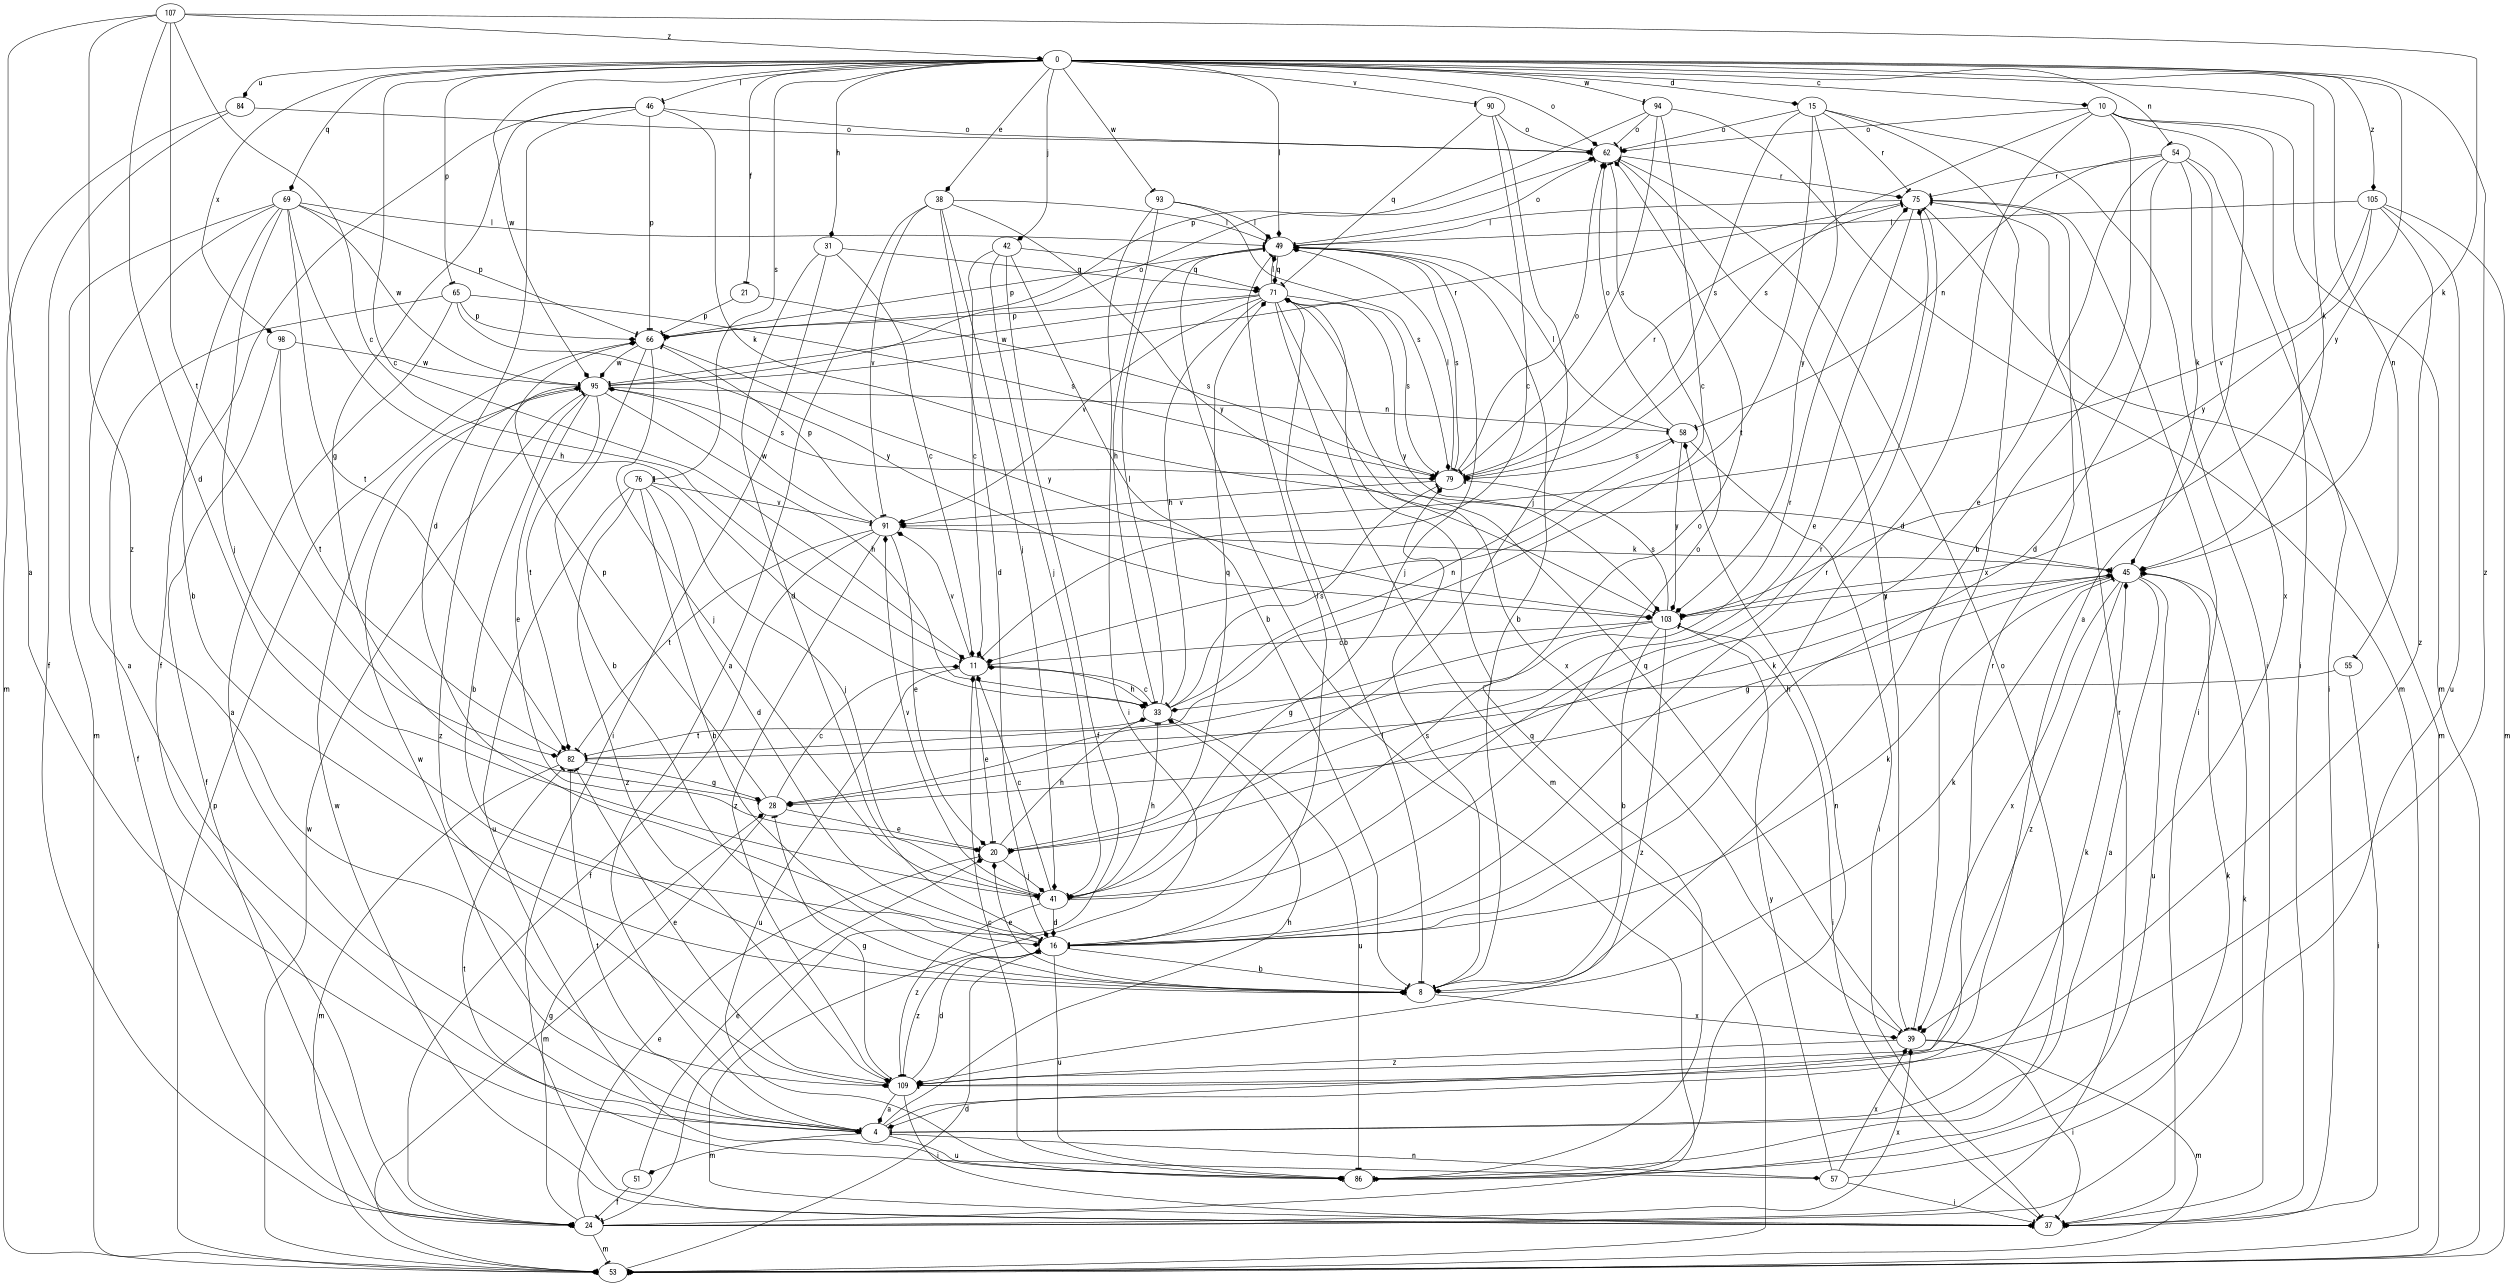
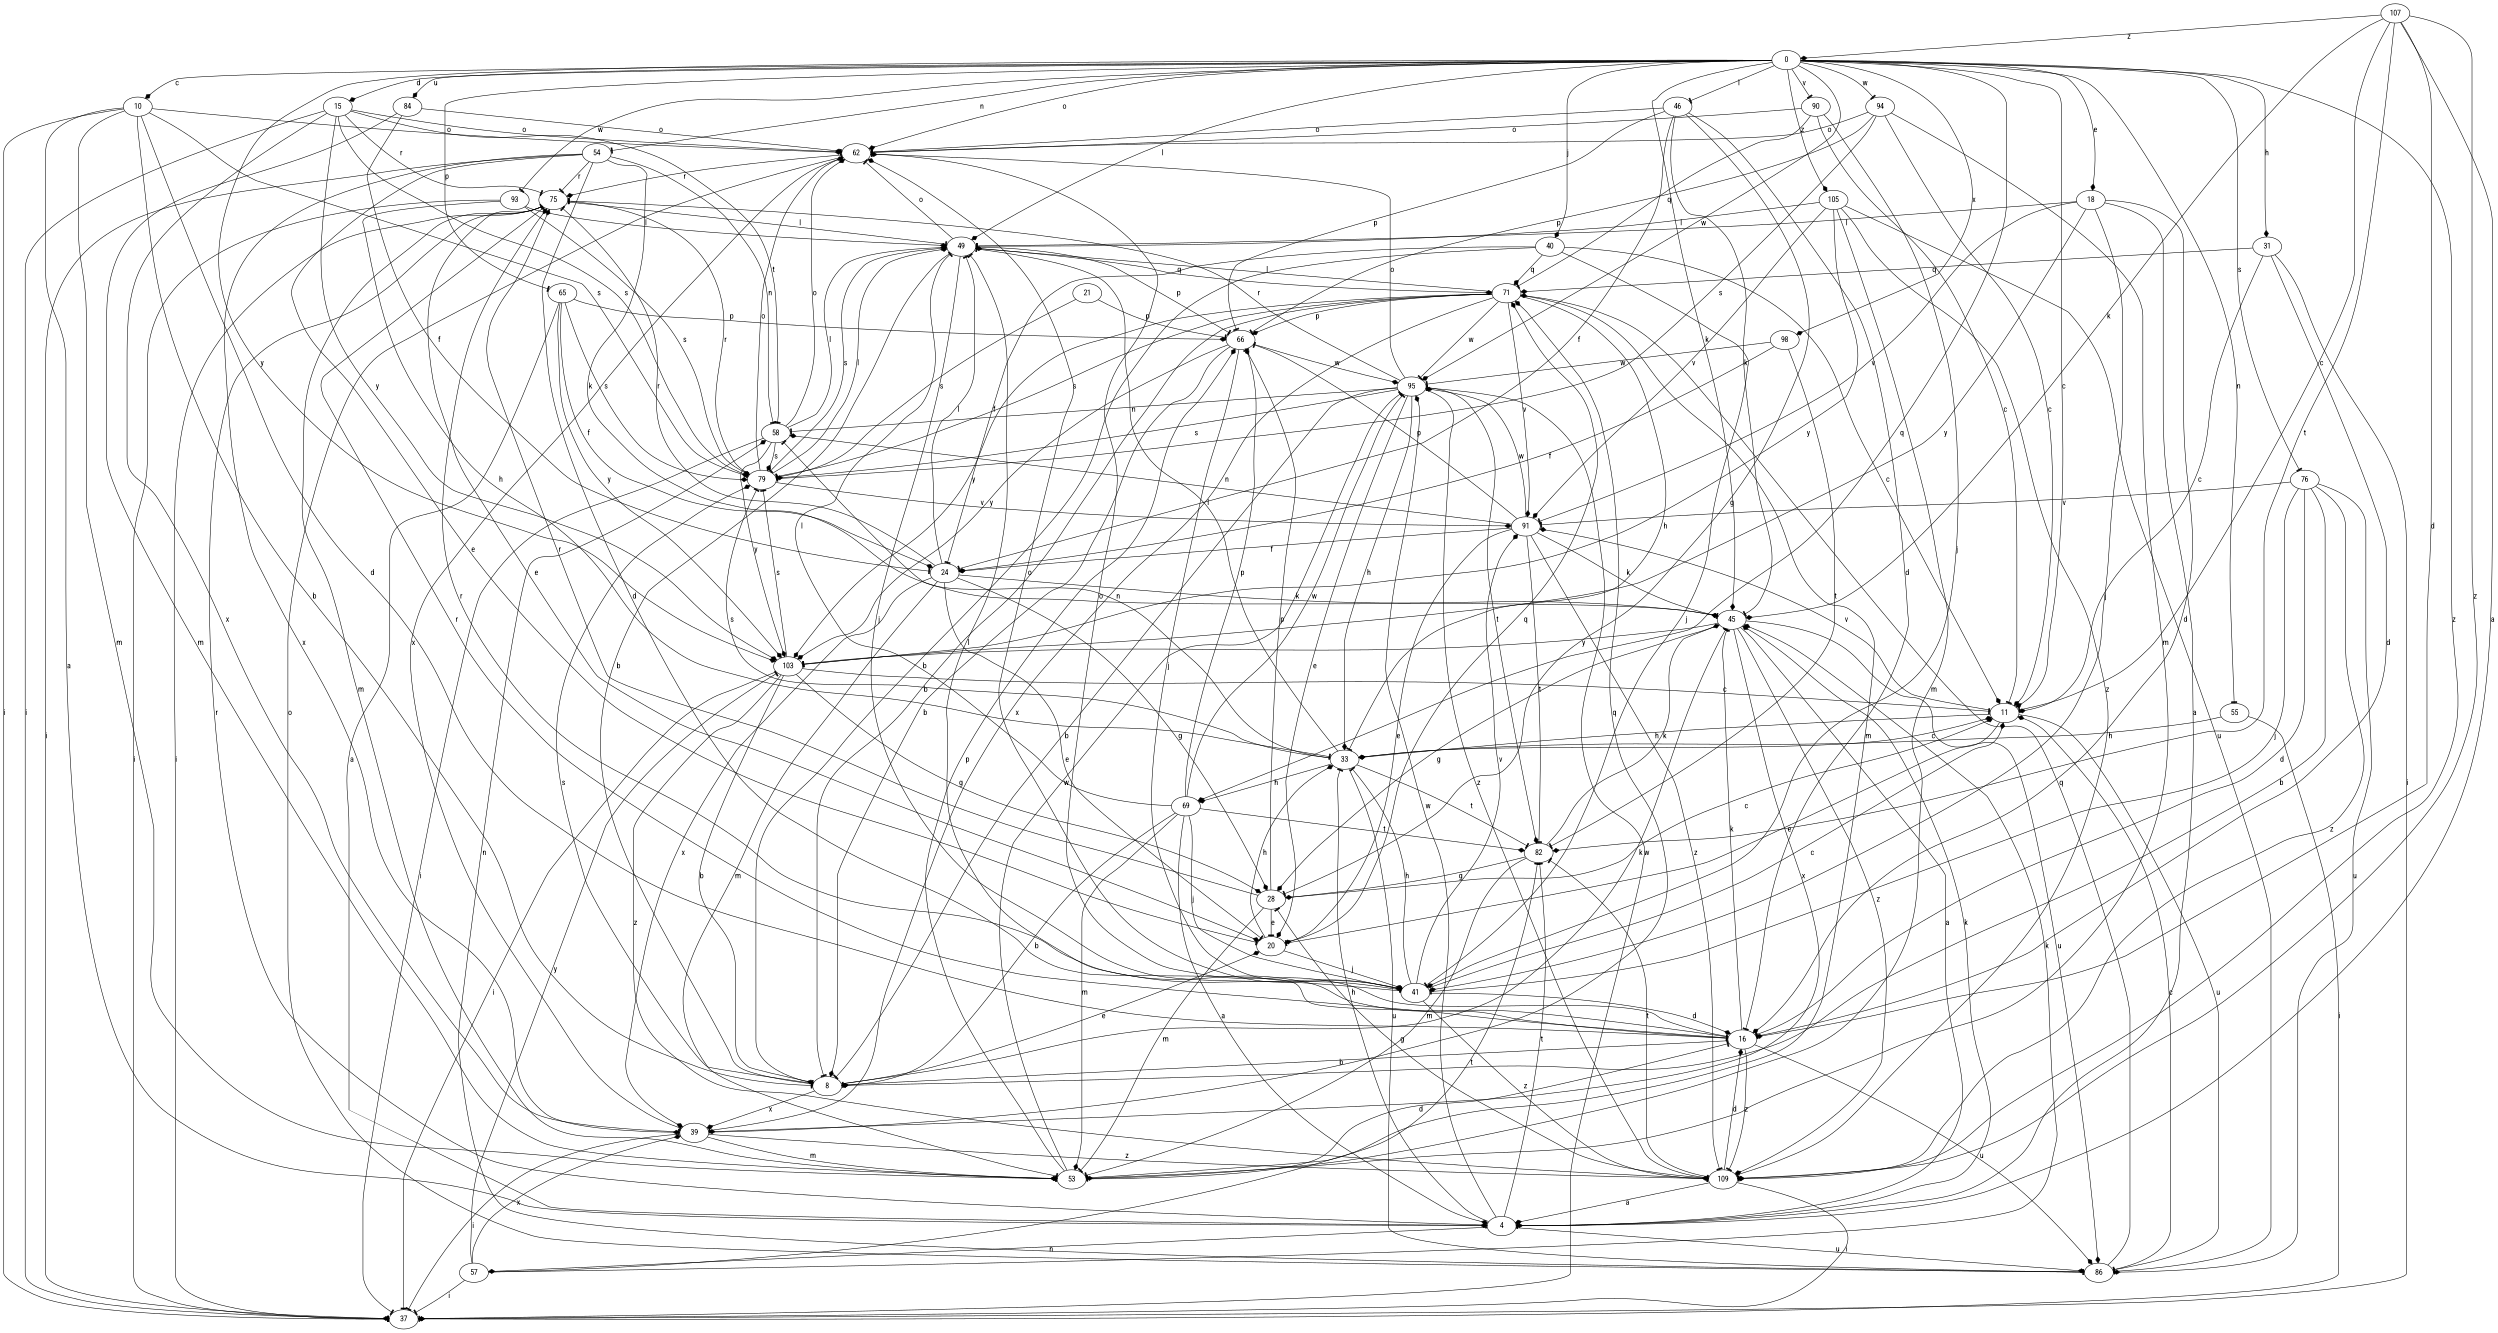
  strict digraph {
    fontname="Roboto Condensed"
    node [fontname="Roboto Condensed"]
    edge [arrowhead=tee fontname="Roboto Condensed"]
    0
    10
    11
    15
-   18 [label=38]
+   18
    21
    31
-   40 [label=42]
+   40
    45
    46
    49
    54
    55
    62
    65
    69
    76
    84
    90
    93
    94
    95
    98
    103
    105
    109
    4
    8
    79
    16
    37
    53
    33
    86
    20
    91
    75
    82
    n39 [label=39]
    41
    66
    71
    24
    28
    58
    107
-   51
    57
    0 -> 10 [arrowhead=diamond label=c]
    0 -> 11 [arrowhead=diamond label=c]
    0 -> 15 [arrowhead=diamond label=d]
    0 -> 18 [arrowhead=diamond label=e]
-   0 -> 21 [label=f]
    0 -> 31 [arrowhead=diamond label=h]
    0 -> 40 [arrowhead=diamond label=j]
    0 -> 45 [arrowhead=diamond label=k]
    0 -> 46 [label=l]
    0 -> 49 [arrowhead=diamond label=l]
    0 -> 54 [label=n]
    0 -> 55 [label=n]
    0 -> 62 [arrowhead=diamond label=o]
    0 -> 65 [label=p]
    0 -> 69 [arrowhead=diamond label=q]
    0 -> 76 [label=s]
    0 -> 84 [arrowhead=diamond label=u]
    0 -> 90 [label=v]
    0 -> 93 [label=w]
    0 -> 94 [label=w]
    0 -> 95 [arrowhead=diamond label=w]
    0 -> 98 [arrowhead=diamond label=x]
    0 -> 103 [arrowhead=diamond label=y]
    0 -> 105 [arrowhead=diamond label=z]
    0 -> 109 [label=z]
    10 -> 62 [arrowhead=diamond label=o]
    10 -> 4 [arrowhead=diamond label=a]
    10 -> 8 [label=b]
    10 -> 79 [arrowhead=diamond label=s]
    10 -> 16 [label=d]
    10 -> 37 [label=i]
    10 -> 53 [label=m]
    11 -> 33 [arrowhead=diamond label=h]
    11 -> 86 [label=u]
    11 -> 20 [label=e]
    11 -> 91 [arrowhead=diamond label=v]
    15 -> 62 [label=o]
    15 -> 103 [arrowhead=diamond label=y]
    15 -> 79 [label=s]
    15 -> 37 [label=i]
    15 -> 75 [label=r]
-   15 -> 82 [label=t]
+   15 -> 58 [label=t]
    15 -> n39 [label=x]
    18 -> 49 [label=l]
    18 -> 103 [label=y]
    18 -> 4 [label=a]
    18 -> 16 [arrowhead=diamond label=d]
    18 -> 91 [label=v]
    18 -> 41 [arrowhead=diamond label=j]
    21 -> 79 [label=s]
    21 -> 66 [label=p]
    31 -> 11 [arrowhead=diamond label=c]
    31 -> 16 [label=d]
    31 -> 37 [label=i]
    31 -> 71 [arrowhead=diamond label=q]
    40 -> 11 [arrowhead=diamond label=c]
    40 -> 8 [label=b]
    40 -> 41 [label=j]
    40 -> 71 [arrowhead=diamond label=q]
    40 -> 24 [label=f]
    45 -> 103 [label=y]
    45 -> 109 [arrowhead=diamond label=z]
    45 -> 4 [label=a]
    45 -> 86 [arrowhead=diamond label=u]
    45 -> n39 [arrowhead=diamond label=x]
    45 -> 28 [arrowhead=diamond label=g]
    46 -> 45 [label=k]
    46 -> 62 [label=o]
    46 -> 16 [label=d]
    46 -> 66 [label=p]
    46 -> 24 [label=f]
    46 -> 28 [label=g]
    49 -> 62 [label=o]
    49 -> 8 [label=b]
    49 -> 79 [label=s]
    49 -> 41 [label=j]
    49 -> 66 [label=p]
    49 -> 71 [arrowhead=diamond label=q]
    54 -> 45 [arrowhead=diamond label=k]
    54 -> 16 [label=d]
    54 -> 37 [arrowhead=diamond label=i]
    54 -> 20 [label=e]
    54 -> 75 [label=r]
    54 -> n39 [arrowhead=diamond label=x]
    54 -> 58 [label=n]
    55 -> 37 [arrowhead=diamond label=i]
    55 -> 33 [arrowhead=diamond label=h]
    62 -> 75 [arrowhead=diamond label=r]
    62 -> n39 [label=x]
    65 -> 103 [arrowhead=diamond label=y]
    65 -> 4 [label=a]
    65 -> 79 [arrowhead=diamond label=s]
    65 -> 66 [arrowhead=diamond label=p]
    65 -> 24 [arrowhead=diamond label=f]
    69 -> 49 [label=l]
    69 -> 95 [label=w]
    69 -> 4 [arrowhead=diamond label=a]
    69 -> 8 [arrowhead=diamond label=b]
    69 -> 53 [arrowhead=diamond label=m]
-   69 -> 33 [arrowhead=diamond label=h]
+   33 -> 69 [arrowhead=diamond label=h]
    69 -> 82 [arrowhead=diamond label=t]
    69 -> 41 [label=j]
    69 -> 66 [label=p]
    76 -> 109 [arrowhead=diamond label=z]
    76 -> 8 [arrowhead=diamond label=b]
    76 -> 16 [label=d]
    76 -> 86 [arrowhead=diamond label=u]
    76 -> 91 [label=v]
    76 -> 41 [label=j]
    84 -> 62 [arrowhead=diamond label=o]
    84 -> 53 [arrowhead=diamond label=m]
    84 -> 24 [label=f]
    90 -> 11 [label=c]
    90 -> 62 [label=o]
    90 -> 41 [arrowhead=diamond label=j]
    90 -> 71 [label=q]
    93 -> 49 [arrowhead=diamond label=l]
    93 -> 79 [arrowhead=diamond label=s]
    93 -> 37 [label=i]
    93 -> 33 [label=h]
    94 -> 11 [arrowhead=diamond label=c]
    94 -> 62 [label=o]
    94 -> 79 [label=s]
    94 -> 53 [arrowhead=diamond label=m]
    94 -> 66 [label=p]
    95 -> 62 [arrowhead=diamond label=o]
    95 -> 109 [label=z]
    95 -> 8 [label=b]
    95 -> 79 [arrowhead=diamond label=s]
    95 -> 33 [arrowhead=diamond label=h]
    95 -> 20 [arrowhead=diamond label=e]
    95 -> 75 [label=r]
    95 -> 82 [arrowhead=diamond label=t]
    95 -> 58 [label=n]
    98 -> 95 [label=w]
    98 -> 82 [label=t]
    98 -> 24 [arrowhead=diamond label=f]
    103 -> 11 [label=c]
    103 -> 109 [arrowhead=diamond label=z]
    103 -> 8 [arrowhead=diamond label=b]
    103 -> 79 [label=s]
    103 -> 37 [label=i]
    103 -> 28 [arrowhead=diamond label=g]
    105 -> 49 [label=l]
    105 -> 103 [label=y]
    105 -> 109 [label=z]
    105 -> 53 [label=m]
    105 -> 86 [label=u]
    105 -> 91 [arrowhead=diamond label=v]
    109 -> 4 [arrowhead=diamond label=a]
    109 -> 16 [arrowhead=diamond label=d]
    109 -> 37 [arrowhead=diamond label=i]
-   109 -> 82 [label=e]
+   109 -> 82 [label=t]
    109 -> 28 [label=g]
    4 -> 45 [arrowhead=diamond label=k]
    4 -> 95 [arrowhead=diamond label=w]
-   4 -> 33 [arrowhead=diamond label=h]
+   4 -> 33 [label=h]
    4 -> 86 [arrowhead=diamond label=u]
    4 -> 75 [label=r]
    4 -> 82 [label=t]
-   4 -> 51 [arrowhead=diamond label=m]
    4 -> 57 [arrowhead=diamond label=n]
    8 -> 45 [label=k]
    8 -> 79 [arrowhead=diamond label=s]
    8 -> 20 [arrowhead=diamond label=e]
    8 -> n39 [arrowhead=diamond label=x]
    79 -> 49 [arrowhead=diamond label=l]
    79 -> 62 [arrowhead=diamond label=o]
    79 -> 91 [arrowhead=diamond label=v]
    79 -> 75 [label=r]
    16 -> 45 [label=k]
    16 -> 49 [label=l]
    16 -> 62 [label=o]
    16 -> 109 [label=z]
    16 -> 8 [label=b]
    16 -> 86 [arrowhead=diamond label=u]
    16 -> 75 [label=r]
    37 -> 95 [label=w]
    53 -> 95 [label=w]
    53 -> 16 [label=d]
    53 -> 66 [arrowhead=diamond label=p]
    33 -> 11 [arrowhead=diamond label=c]
    33 -> 49 [label=l]
    33 -> 79 [label=s]
    33 -> 86 [label=u]
    33 -> 82 [label=t]
    33 -> 58 [label=n]
    86 -> 11 [arrowhead=diamond label=c]
    86 -> 62 [label=o]
    86 -> 71 [arrowhead=diamond label=q]
    86 -> 58 [arrowhead=diamond label=n]
    20 -> 33 [arrowhead=diamond label=h]
    20 -> 41 [arrowhead=diamond label=j]
    20 -> 71 [arrowhead=diamond label=q]
    91 -> 45 [arrowhead=diamond label=k]
    91 -> 95 [arrowhead=diamond label=w]
    91 -> 109 [label=z]
    91 -> 20 [arrowhead=diamond label=e]
    91 -> 82 [label=t]
    91 -> 66 [label=p]
    91 -> 24 [arrowhead=diamond label=f]
+   91 -> 58 [arrowhead=diamond label=n]
    75 -> 49 [label=l]
    75 -> 37 [label=i]
    75 -> 53 [arrowhead=diamond label=m]
    75 -> 20 [arrowhead=diamond label=e]
    82 -> 45 [arrowhead=diamond label=k]
    82 -> 53 [label=m]
    82 -> 28 [arrowhead=diamond label=g]
    n39 -> 109 [label=z]
    n39 -> 37 [label=i]
    n39 -> 53 [label=m]
    n39 -> 71 [arrowhead=diamond label=q]
    41 -> 11 [arrowhead=diamond label=c]
    41 -> 62 [arrowhead=diamond label=o]
    41 -> 109 [label=z]
    41 -> 16 [arrowhead=diamond label=d]
    41 -> 33 [label=h]
    41 -> 91 [arrowhead=diamond label=v]
    41 -> 75 [arrowhead=diamond label=r]
    66 -> 95 [arrowhead=diamond label=w]
    66 -> 103 [arrowhead=diamond label=y]
    66 -> 8 [arrowhead=diamond label=b]
    66 -> 41 [arrowhead=diamond label=j]
    71 -> 49 [arrowhead=diamond label=l]
    71 -> 95 [label=w]
    71 -> 103 [arrowhead=diamond label=y]
    71 -> 8 [label=b]
    71 -> 79 [label=s]
    71 -> 53 [label=m]
    71 -> 33 [label=h]
    71 -> 91 [arrowhead=diamond label=v]
    71 -> n39 [label=x]
    71 -> 66 [arrowhead=diamond label=p]
    24 -> 45 [label=k]
    24 -> 49 [label=l]
    24 -> 53 [label=m]
    24 -> 20 [label=e]
    24 -> 75 [label=r]
    24 -> n39 [arrowhead=diamond label=x]
    24 -> 28 [arrowhead=diamond label=g]
    28 -> 11 [arrowhead=diamond label=c]
    28 -> 53 [label=m]
    28 -> 20 [label=e]
    28 -> 75 [arrowhead=diamond label=r]
    28 -> 66 [arrowhead=diamond label=p]
    58 -> 49 [arrowhead=diamond label=l]
    58 -> 62 [arrowhead=diamond label=o]
    58 -> 103 [arrowhead=diamond label=y]
    58 -> 79 [arrowhead=diamond label=s]
    58 -> 37 [label=i]
    107 -> 0 [arrowhead=diamond label=z]
    107 -> 11 [label=c]
    107 -> 45 [arrowhead=diamond label=k]
    107 -> 109 [arrowhead=diamond label=z]
    107 -> 4 [arrowhead=diamond label=a]
    107 -> 16 [arrowhead=diamond label=d]
    107 -> 82 [arrowhead=diamond label=t]
-   51 -> 20 [arrowhead=diamond label=e]
-   51 -> 24 [label=f]
    57 -> 45 [arrowhead=diamond label=k]
    57 -> 103 [label=y]
    57 -> 37 [label=i]
    57 -> 82 [label=t]
    57 -> n39 [arrowhead=diamond label=x]
  }
